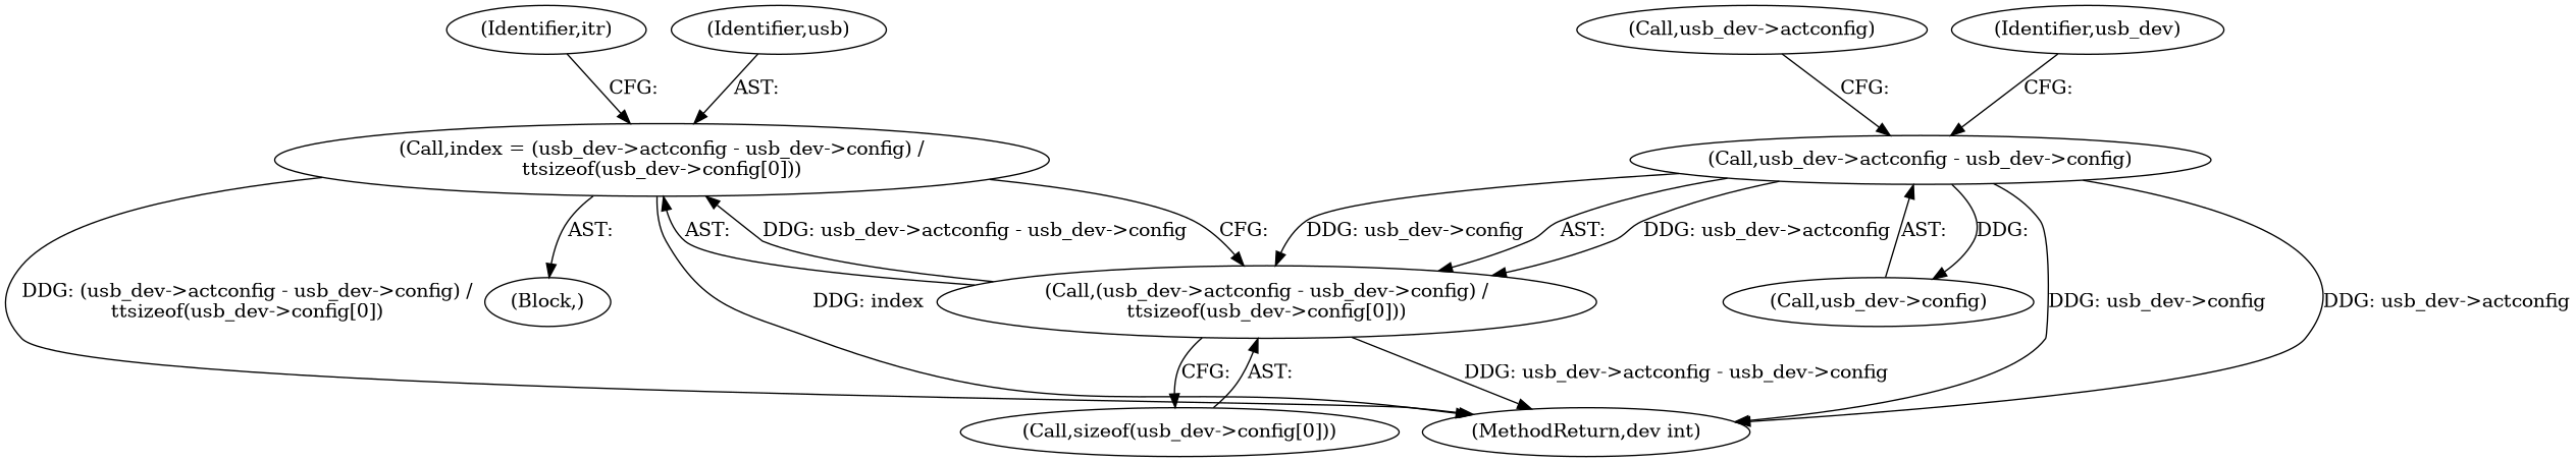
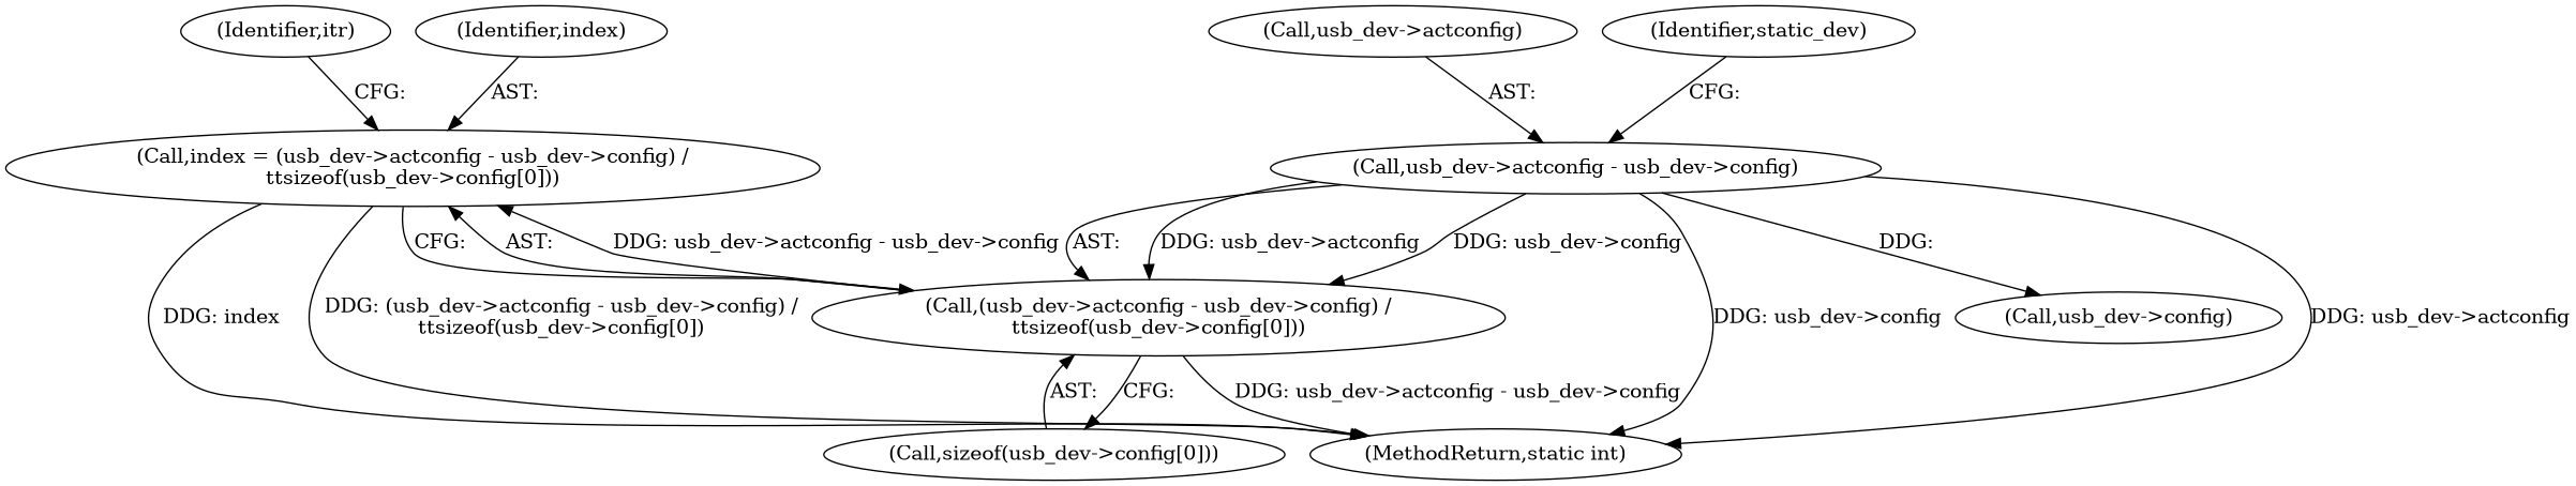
  digraph {
    n1 [label="(Call,index = (usb_dev->actconfig - usb_dev->config) /\n\t\tsizeof(usb_dev->config[0]))"]
    n2 [label="(Call,(usb_dev->actconfig - usb_dev->config) /\n\t\tsizeof(usb_dev->config[0]))"]
-   n3 [label="(MethodReturn,dev int)"]
-   n4 [label="(Block,)"]
+   n3 [label="(MethodReturn,static int)"]
    n5 [label="(Call,sizeof(usb_dev->config[0]))"]
    n6 [label="(Call,usb_dev->actconfig - usb_dev->config)"]
    n7 [label="(Call,usb_dev->config)"]
    n8 [label="(Identifier,itr)"]
    n9 [label="(Call,usb_dev->actconfig)"]
-   n10 [label="(Identifier,usb_dev)"]
-   n11 [label="(Identifier,usb)"]
+   n10 [label="(Identifier,static_dev)"]
+   n11 [label="(Identifier,index)"]
    n1 -> n2 [label="CFG: "]
    n1 -> n3 [label="DDG: index"]
    n1 -> n3 [label="DDG: (usb_dev->actconfig - usb_dev->config) /\n\t\tsizeof(usb_dev->config[0])"]
-   n1 -> n4 [label="AST: "]
    n2 -> n1 [label="AST: "]
    n2 -> n1 [label="DDG: usb_dev->actconfig - usb_dev->config"]
    n2 -> n3 [label="DDG: usb_dev->actconfig - usb_dev->config"]
    n2 -> n5 [label="CFG: "]
    n5 -> n2 [label="AST: "]
    n6 -> n2 [label="AST: "]
    n6 -> n2 [label="DDG: usb_dev->actconfig"]
    n6 -> n2 [label="DDG: usb_dev->config"]
    n6 -> n3 [label="DDG: usb_dev->actconfig"]
    n6 -> n3 [label="DDG: usb_dev->config"]
    n6 -> n7 [label="DDG: "]
-   n7 -> n6 [label="AST: "]
    n8 -> n1 [label="CFG: "]
-   n9 -> n6 [label="CFG: "]
+   n9 -> n6 [label="AST: "]
    n10 -> n6 [label="CFG: "]
    n11 -> n1 [label="AST: "]
  }
